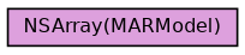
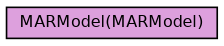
  digraph {
    rankdir=LR
    fontname="DejaVu Sans"
-   n1 [color=black fillcolor=plum fontname="DejaVu Sans" fontsize=10 height=0.2 label="NSArray(MARModel)" shape=record style=filled width=0.4]
+   n1 [color=black fillcolor=plum fontname="DejaVu Sans" fontsize=10 height=0.2 label="MARModel(MARModel)" shape=record style=filled width=0.4]
  }
